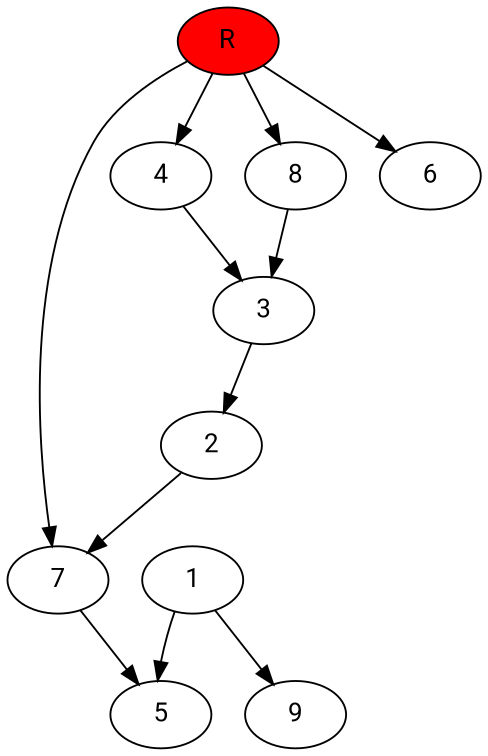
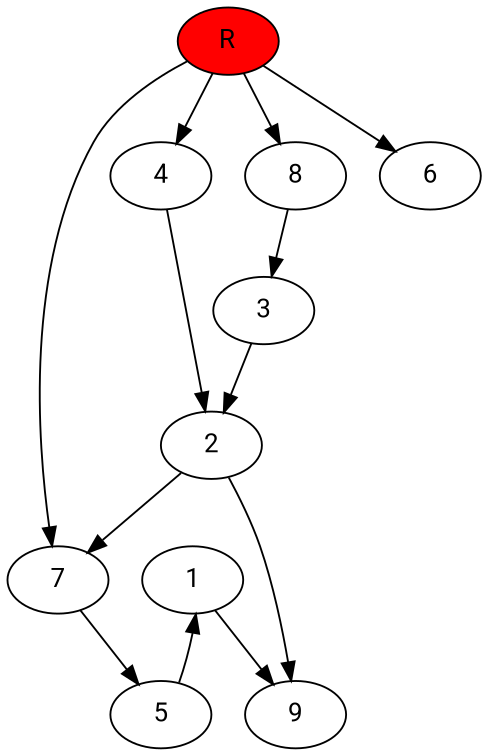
  digraph {
    fontname=Roboto
    node [fontname=Roboto]
    edge [fontname=Roboto]
    1
    5
    9
    2
    7
    3
    4
    8
    R [fillcolor="#ff0000" style=filled]
    6
-   1 -> 5
+   5 -> 1
    1 -> 9
+   2 -> 9
    2 -> 7
    7 -> 5
    3 -> 2
-   4 -> 3
+   4 -> 2
    8 -> 3
    R -> 7
    R -> 4
    R -> 8
    R -> 6
  }
